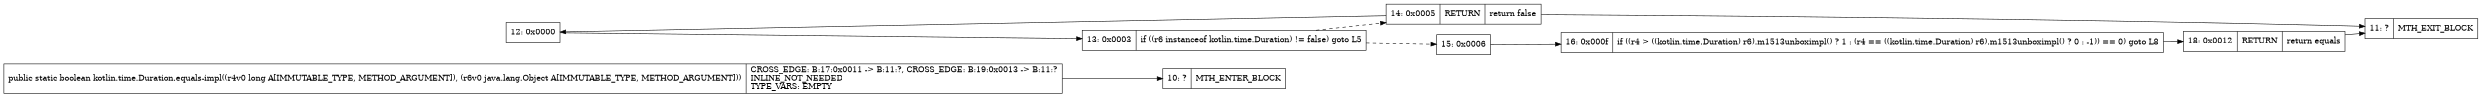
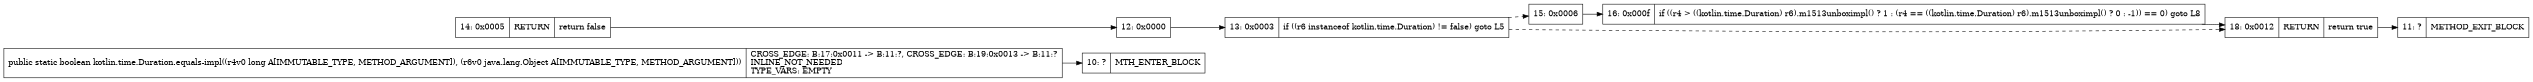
  digraph {
    rankdir=LR
    node [shape=record]
    n1 [label="{10\:\ ?|MTH_ENTER_BLOCK\l}"]
    n2 [label="{12\:\ 0x0000}"]
    n3 [label="{13\:\ 0x0003|if ((r6 instanceof kotlin.time.Duration) != false) goto L5\l}"]
    n4 [label="{14\:\ 0x0005|RETURN\l|return false\l}"]
    n5 [label="{15\:\ 0x0006}"]
-   n6 [label="{11\:\ ?|MTH_EXIT_BLOCK\l}"]
+   n6 [label="{11\:\ ?|METHOD_EXIT_BLOCK\l}"]
    n7 [label="{16\:\ 0x000f|if ((r4 \> ((kotlin.time.Duration) r6).m1513unboximpl() ? 1 : (r4 == ((kotlin.time.Duration) r6).m1513unboximpl() ? 0 : \-1)) == 0) goto L8\l}"]
-   n8 [label="{18\:\ 0x0012|RETURN\l|return equals\l}"]
+   n8 [label="{18\:\ 0x0012|RETURN\l|return true\l}"]
    n9 [label="{public static boolean kotlin.time.Duration.equals\-impl((r4v0 long A[IMMUTABLE_TYPE, METHOD_ARGUMENT]), (r6v0 java.lang.Object A[IMMUTABLE_TYPE, METHOD_ARGUMENT]))  | CROSS_EDGE: B:17:0x0011 \-\> B:11:?, CROSS_EDGE: B:19:0x0013 \-\> B:11:?\lINLINE_NOT_NEEDED\lTYPE_VARS: EMPTY\l}"]
    n2 -> n3
-   n3 -> n4 [style=dashed]
+   n3 -> n8 [style=dashed]
    n3 -> n5 [style=dashed]
    n4 -> n2
-   n4 -> n6
    n5 -> n7
    n7 -> n8
    n8 -> n6
    n9 -> n1
  }
